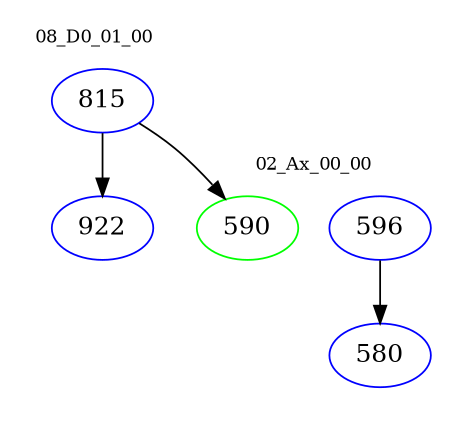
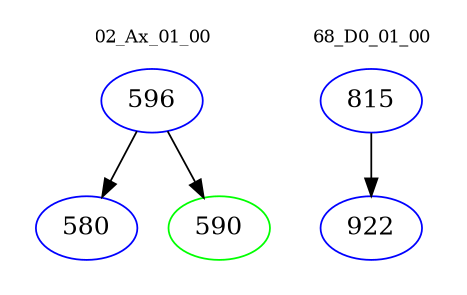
  digraph {
    node [color=blue]
    edge [color=black]
    n1 [label=596]
    n2 [label=580]
    n3 [color=green label=590]
    n4 [label=815]
    n5 [label=922]
    subgraph cluster_1 {
      color=white
      fontsize=10
-     label="02_Ax_00_00"
+     label="02_Ax_01_00"
      n1
      n2
      n3
    }
    subgraph cluster_2 {
      color=white
      fontsize=10
-     label="08_D0_01_00"
+     label="68_D0_01_00"
      n4
      n5
    }
    n1 -> n2
-   n4 -> n3
+   n1 -> n3
    n4 -> n5
  }
